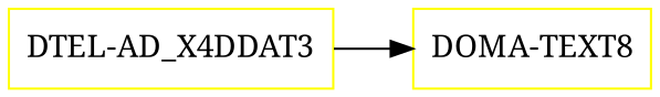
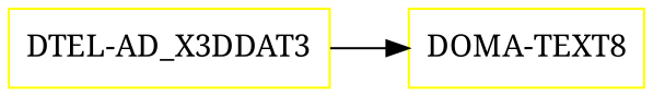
  digraph {
    rankdir=LR
    fontname="Noto Serif"
    node [color=yellow shape=box fontname="Noto Serif"]
-   "DTEL-AD_X4DDAT3"
+   "DTEL-AD_X4DDAT3" [label="DTEL-AD_X3DDAT3"]
    "DOMA-TEXT8"
    "DTEL-AD_X4DDAT3" -> "DOMA-TEXT8" [fontname="Noto Serif"]
  }
